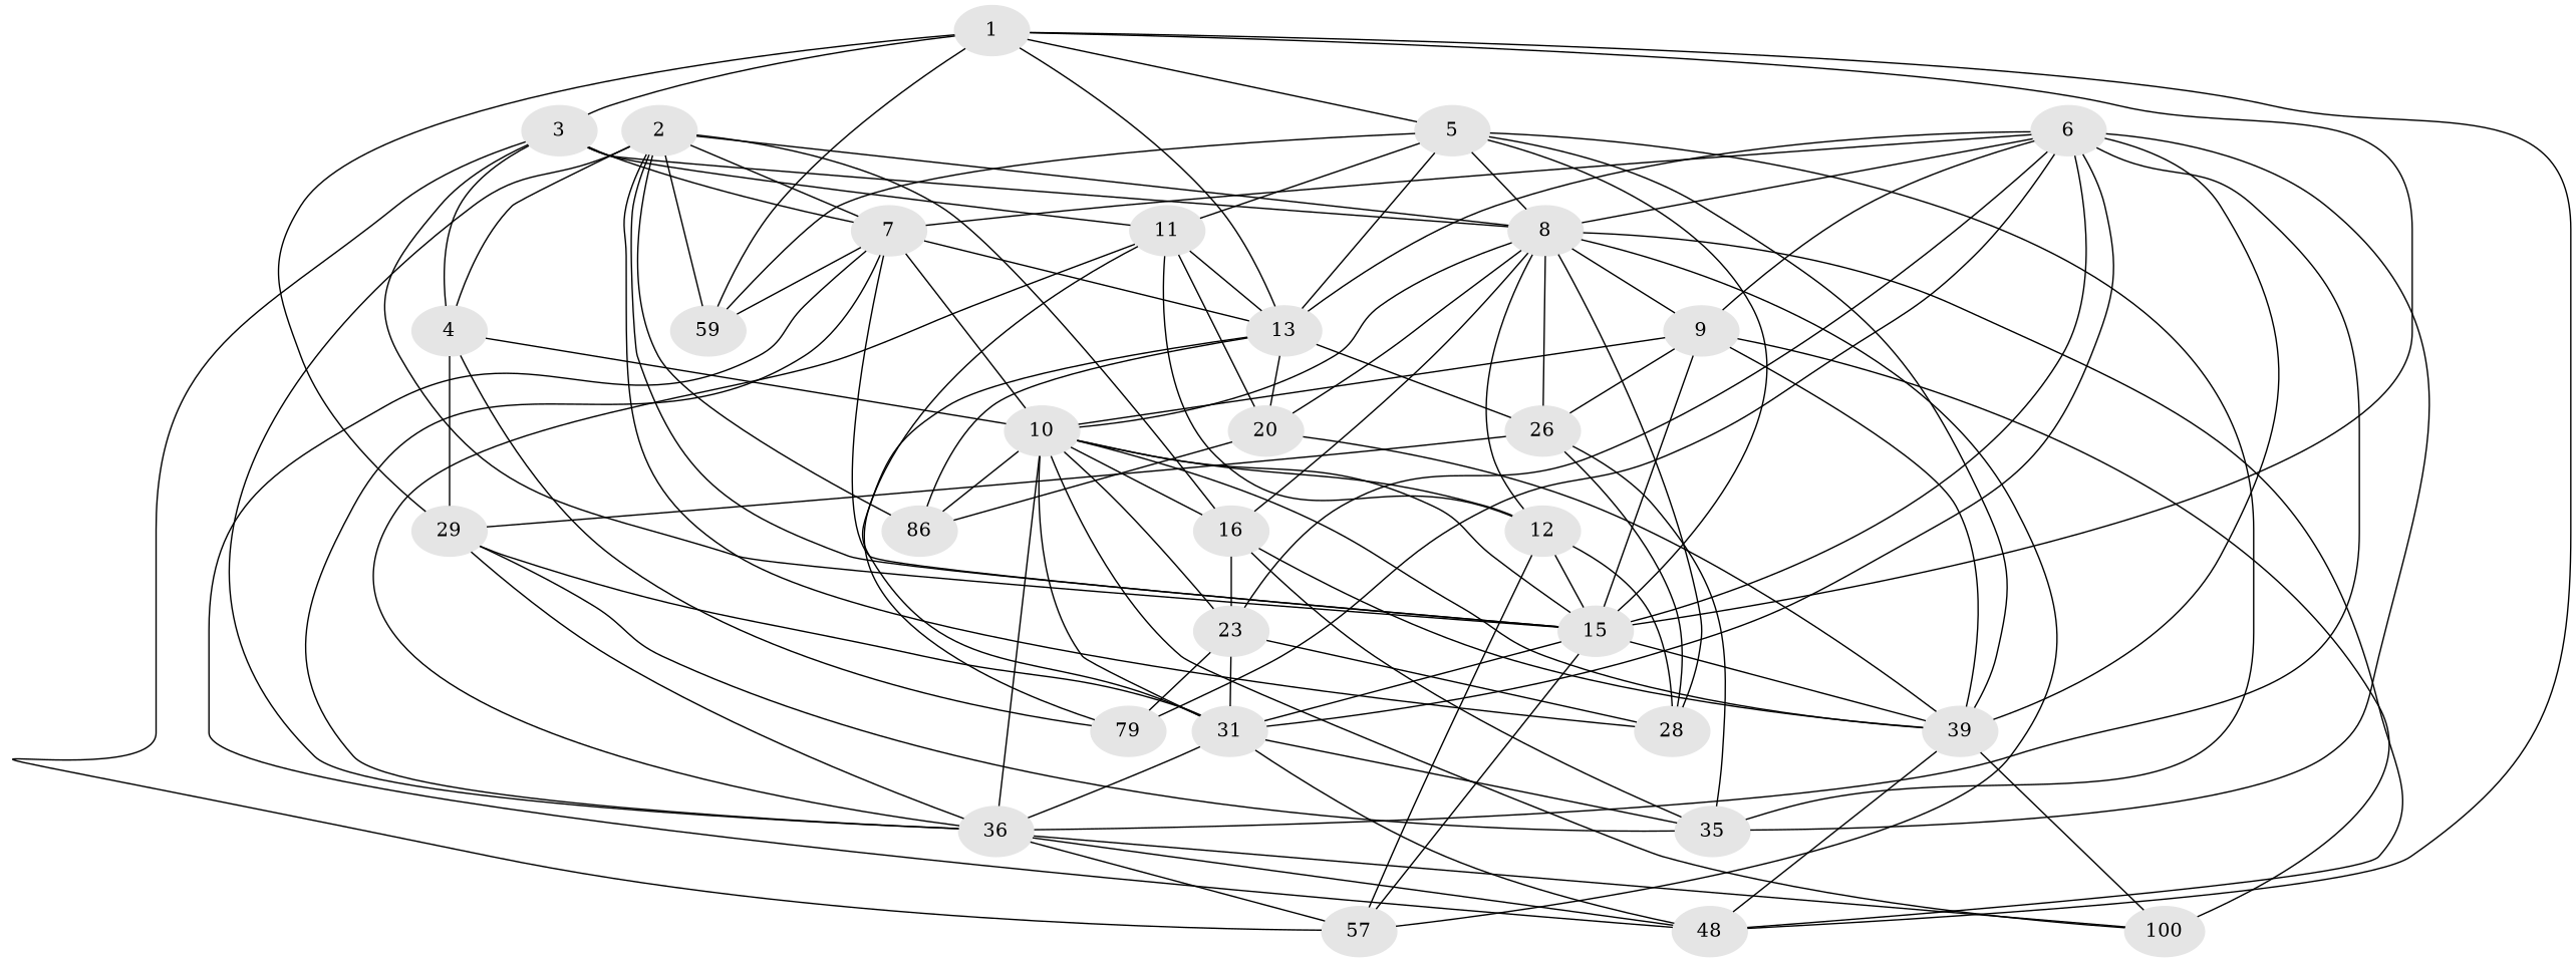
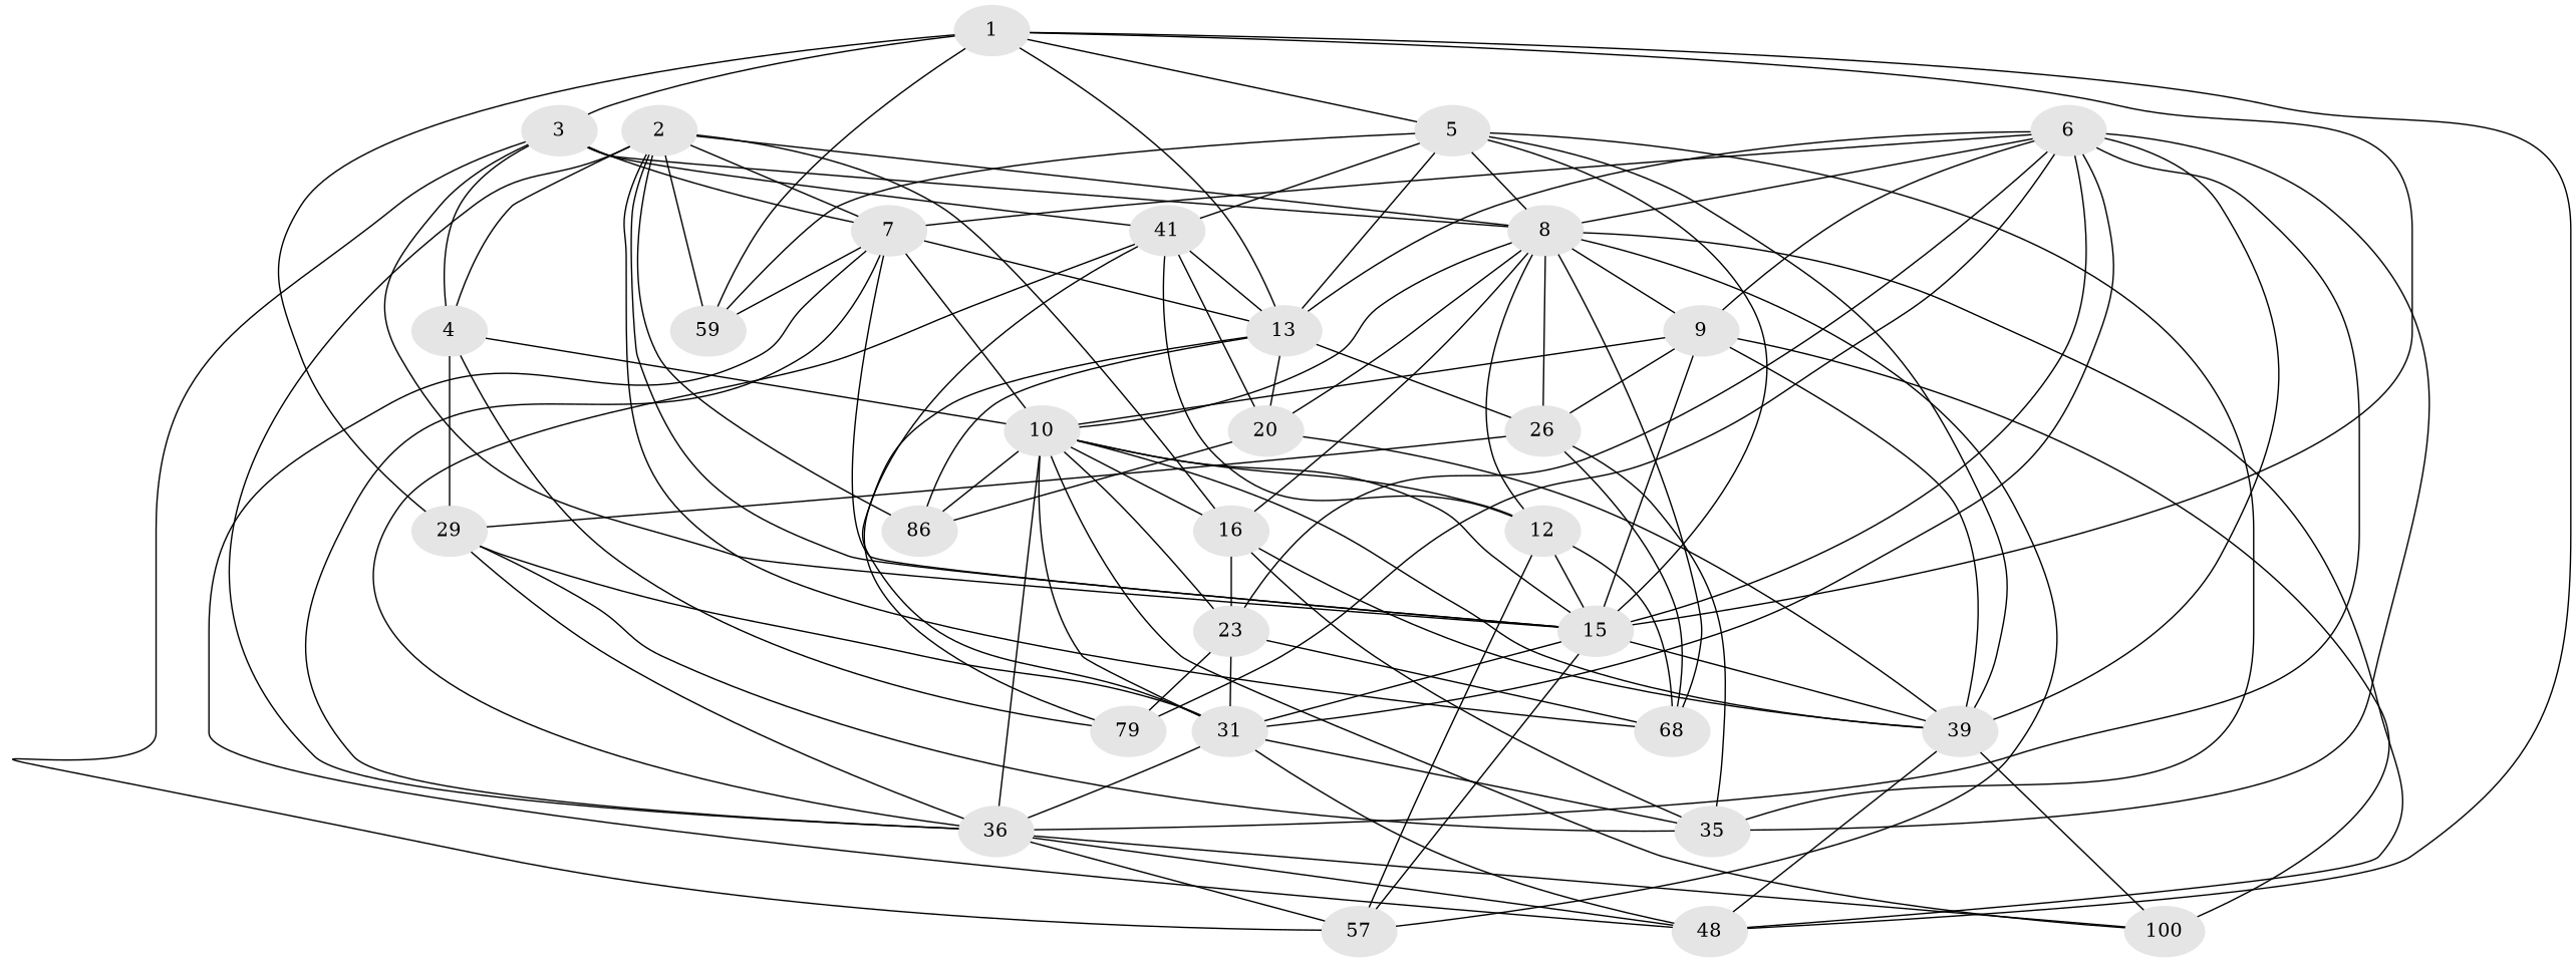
  graph {
    node [color=gray90 style=filled]
    1 [super="+85+34"]
    3 [super="+21+64"]
    5 [super="+22+71"]
    13 [super="+70+55"]
    15 [super="+24+60+25"]
    29 [super="+44"]
    n7 [label=48 super="+61"]
    59
    4 [super="+91"]
    7 [super="+45+68"]
    8 [super="+88+19+82"]
-   11 [super="+95+17"]
+   11 [super="+95+17" label=41]
    57 [super="+87"]
    35 [super="+102"]
    39 [super="+49"]
    86
    n17 [label=79]
    20 [super="+92"]
    26 [super="+84"]
    31 [super="+47+42"]
    36 [super="+53+50"]
    2 [super="+18"]
    16 [super="+33"]
-   28 [super="+52"]
+   28 [super="+52" label=68]
    10 [super="+101+38+14"]
    9 [super="+27+30"]
    12 [super="+65"]
    23 [super="+63"]
    100
    6 [super="+51+94+40+73"]
    1 -- 3
    1 -- 5
    1 -- 13
    1 -- 15 [weight=2]
    1 -- 29 [weight=3]
    1 -- n7
    1 -- 59
    3 -- 15
    3 -- 4
    3 -- 7
    3 -- 8 [weight=2]
    3 -- 11
    3 -- 57
    5 -- 13
    5 -- 15
    5 -- 59
    5 -- 8
    5 -- 11
    5 -- 35
    5 -- 39
    13 -- 86
    13 -- n17
    13 -- 20
    13 -- 26
    15 -- 57 [weight=2]
    15 -- 39 [weight=2]
    15 -- 31
    29 -- 35
    29 -- 31
    29 -- 36
    4 -- 29
    4 -- n17
    4 -- 10
    7 -- 13
    7 -- 15
    7 -- n7
    7 -- 59
    7 -- 36
    7 -- 10 [weight=2]
    8 -- n7
    8 -- 57
    8 -- 20
    8 -- 26
    8 -- 16
    8 -- 28
    8 -- 10
    8 -- 9 [weight=3]
    8 -- 12
    11 -- 13
    11 -- 20 [weight=2]
    11 -- 31
    11 -- 36
    11 -- 12
    39 -- n7
    39 -- 100
    20 -- 39
    20 -- 86
    26 -- 29
    26 -- 35
    26 -- 28
    31 -- n7
    31 -- 35
    31 -- 36
    36 -- n7
    36 -- 57
    36 -- 100
    2 -- 15
    2 -- 59
    2 -- 4
    2 -- 7
    2 -- 8
    2 -- 86
    2 -- 36 [weight=2]
    2 -- 16
    2 -- 28
    16 -- 35
    16 -- 39
    16 -- 23
    10 -- 15 [weight=3]
    10 -- 39
    10 -- 86
    10 -- 31
    10 -- 36 [weight=2]
    10 -- 16
    10 -- 12
    10 -- 23 [weight=2]
    10 -- 100
    9 -- 15
    9 -- 39
    9 -- 26
    9 -- 10
    9 -- 100
    12 -- 15 [weight=2]
    12 -- 57
    12 -- 28 [weight=2]
    23 -- n17
    23 -- 31
    23 -- 28
    6 -- 13 [weight=2]
    6 -- 15 [weight=3]
    6 -- 7
    6 -- 8
    6 -- 35
    6 -- 39
    6 -- n17
    6 -- 31
    6 -- 36
    6 -- 9
    6 -- 23
  }
